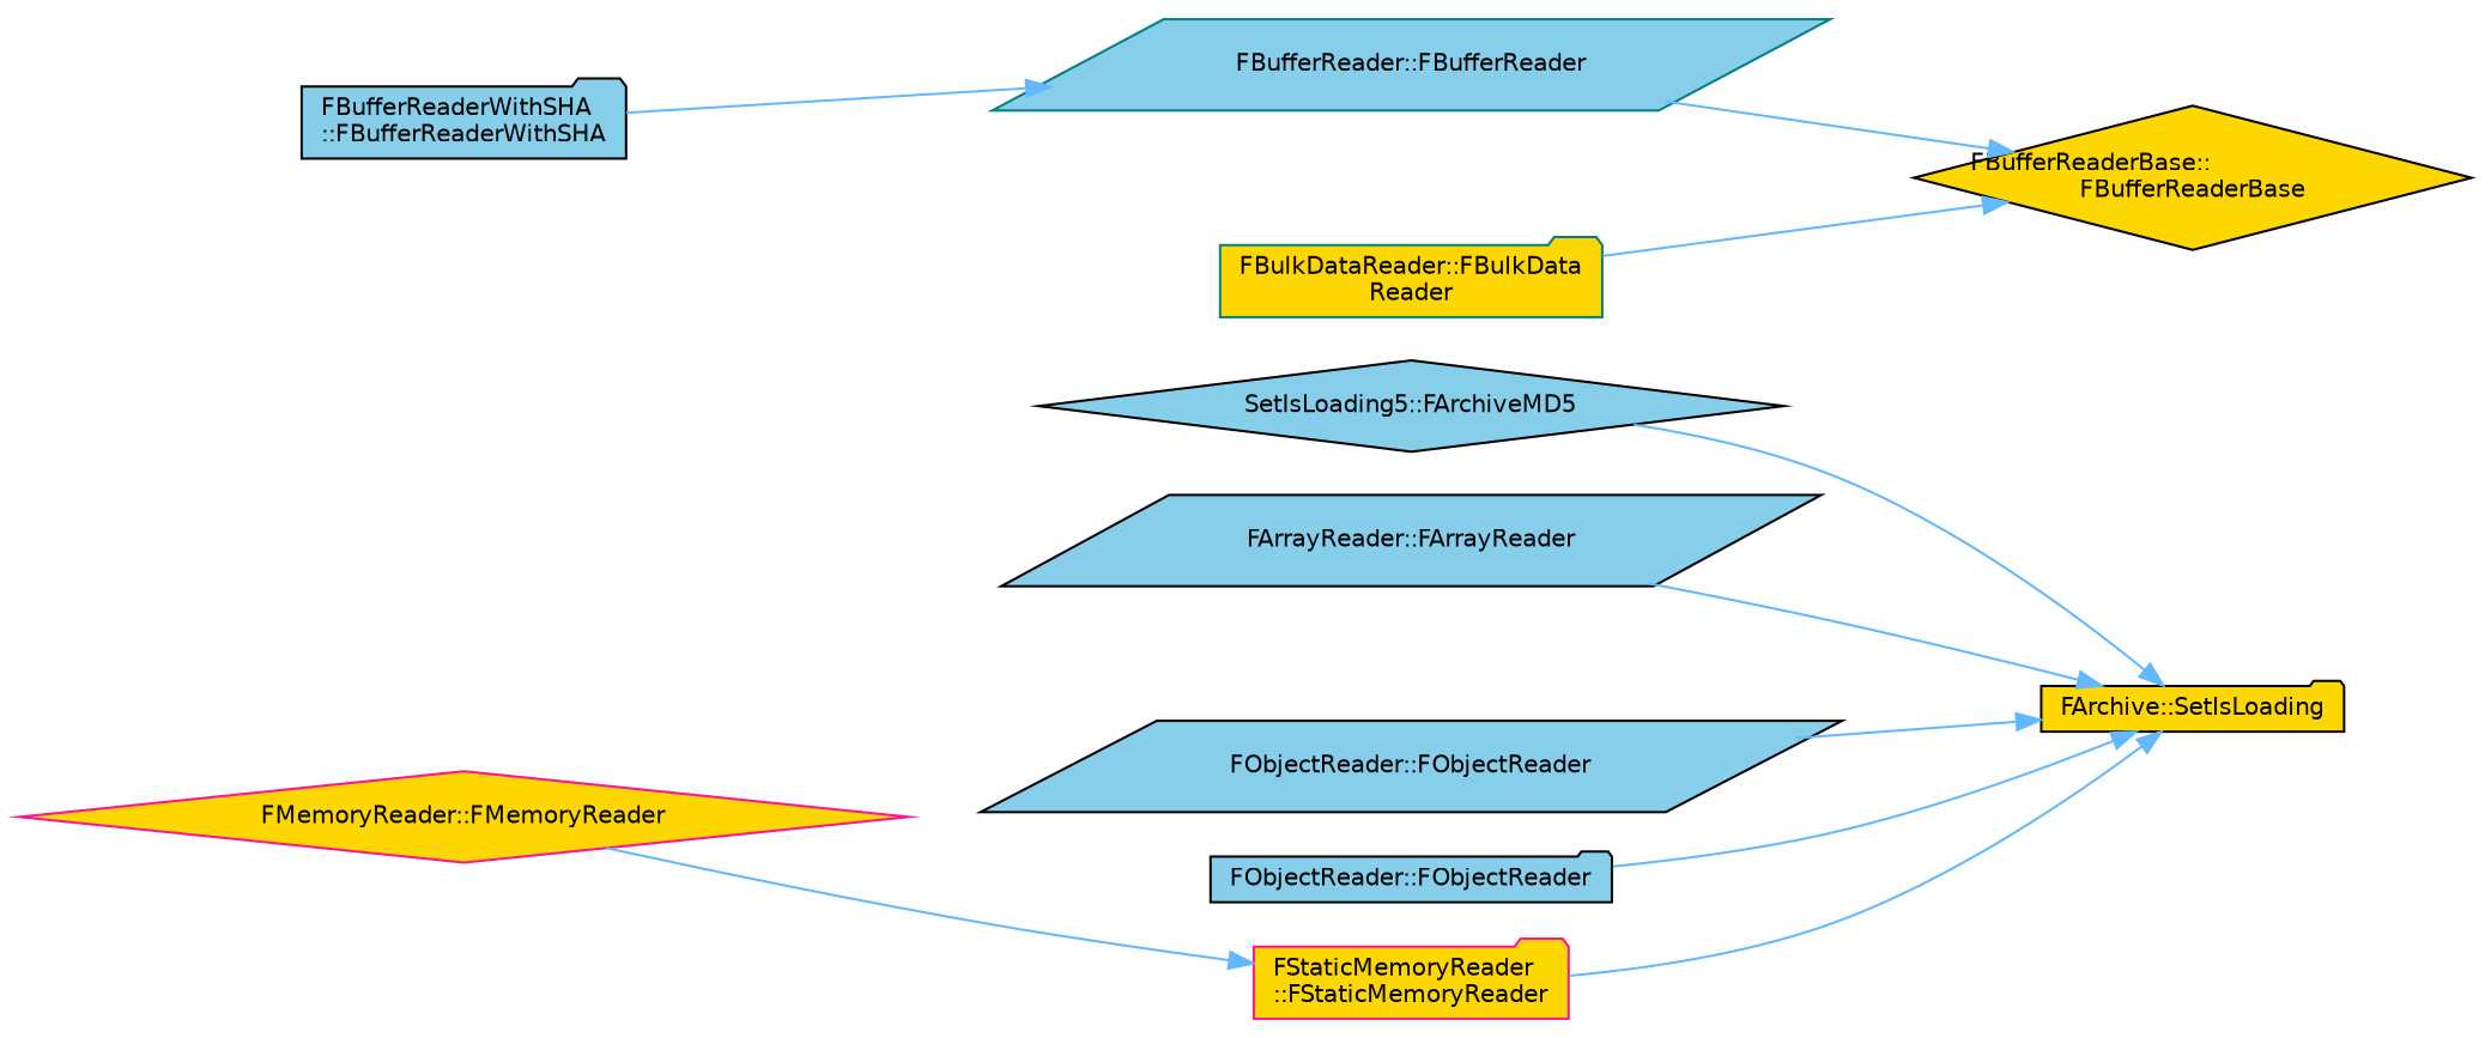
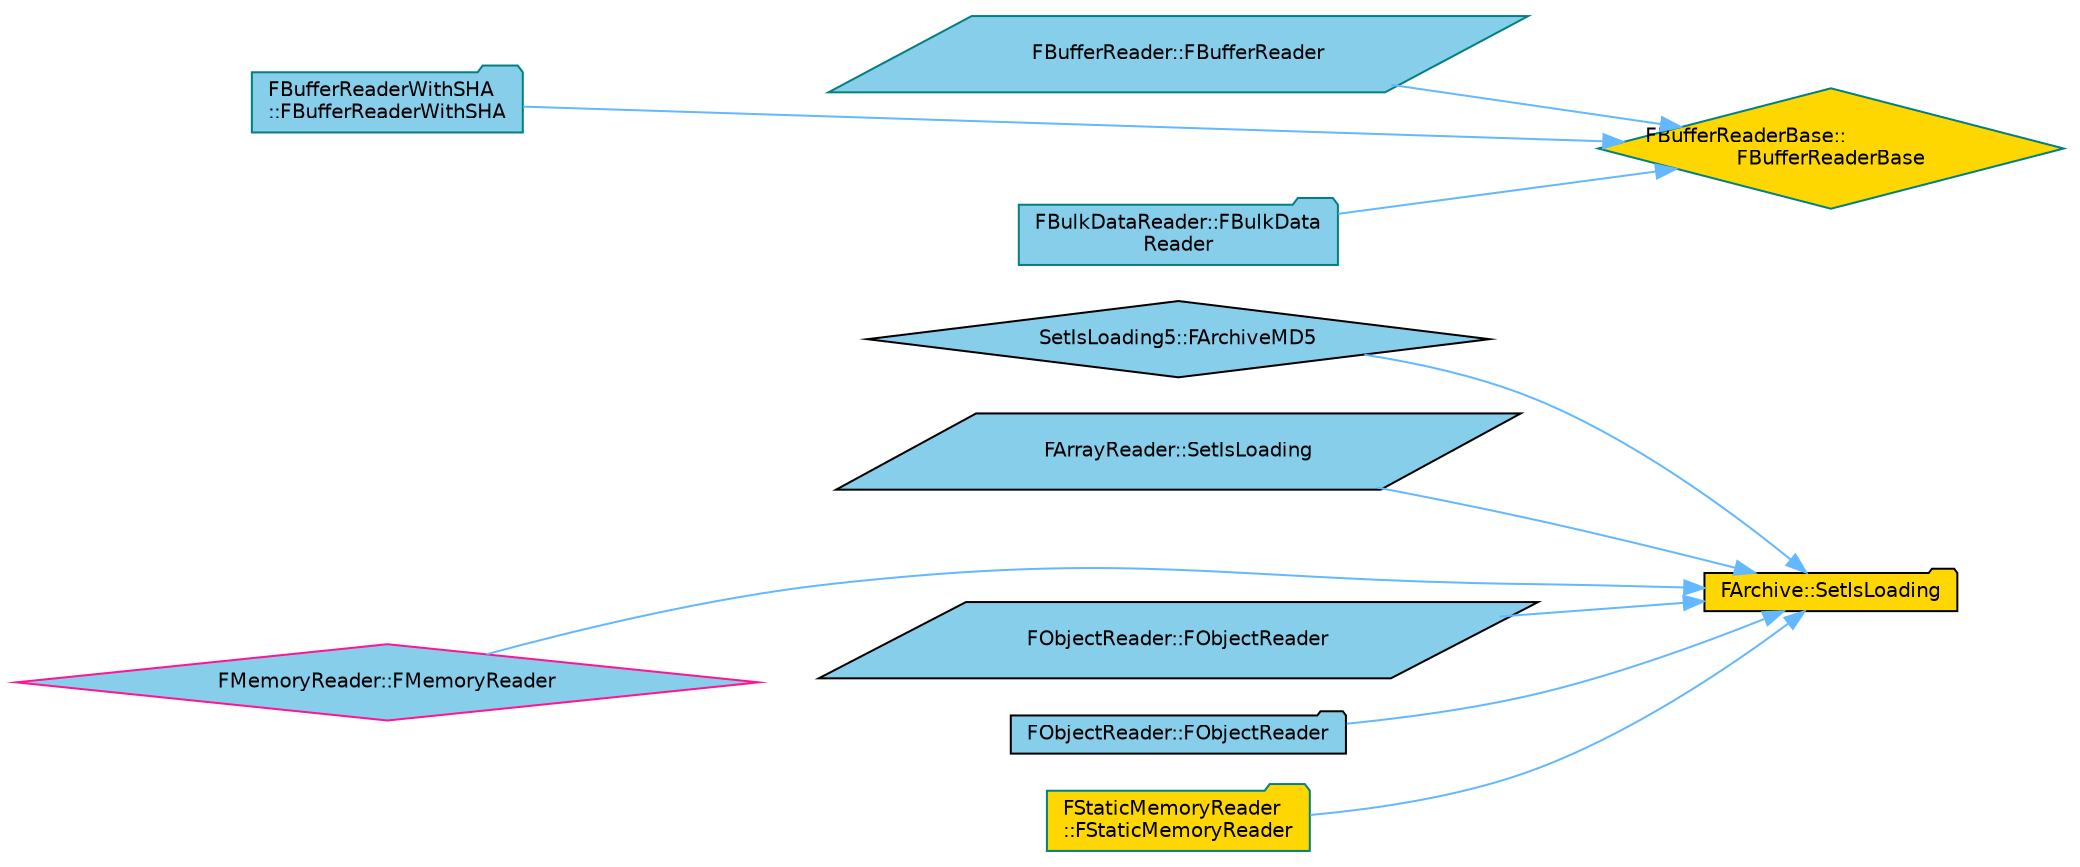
  digraph {
    rankdir=RL
    node [color=black fillcolor=skyblue fontname=Helvetica fontsize=10 shape=folder style=filled]
    edge [color=steelblue1 dir=back fontname=Helvetica fontsize=10 labelfontname=Helvetica labelfontsize=10 style=solid]
    n1 [fillcolor=gold fontcolor=black height=0.2 label="FArchive::SetIsLoading" width=0.4]
    n2 [height=0.2 label="SetIsLoading5::FArchiveMD5" shape=diamond width=0.4]
-   n3 [height=0.2 label="FArrayReader::FArrayReader" shape=parallelogram width=0.4]
-   n4 [color=deeppink fillcolor=gold height=0.2 label="FMemoryReader::FMemoryReader" shape=diamond width=0.4]
+   n3 [height=0.2 label="FArrayReader::SetIsLoading" shape=parallelogram width=0.4]
+   n4 [color=deeppink height=0.2 label="FMemoryReader::FMemoryReader" shape=diamond width=0.4]
    n5 [height=0.2 label="FObjectReader::FObjectReader" shape=parallelogram width=0.4]
    n6 [height=0.2 label="FObjectReader::FObjectReader" width=0.4]
-   n7 [color=deeppink fillcolor=gold height=0.2 label="FStaticMemoryReader\l::FStaticMemoryReader" width=0.4]
-   n8 [fillcolor=gold height=0.2 label="FBufferReaderBase::\lFBufferReaderBase" shape=diamond width=0.4]
+   n7 [color=teal fillcolor=gold height=0.2 label="FStaticMemoryReader\l::FStaticMemoryReader" width=0.4]
+   n8 [color=teal fillcolor=gold height=0.2 label="FBufferReaderBase::\lFBufferReaderBase" shape=diamond width=0.4]
    n9 [color=teal height=0.2 label="FBufferReader::FBufferReader" shape=parallelogram width=0.4]
-   n10 [height=0.2 label="FBufferReaderWithSHA\l::FBufferReaderWithSHA" width=0.4]
-   n11 [color=teal fillcolor=gold height=0.2 label="FBulkDataReader::FBulkData\lReader" width=0.4]
+   n10 [color=teal height=0.2 label="FBufferReaderWithSHA\l::FBufferReaderWithSHA" width=0.4]
+   n11 [color=teal height=0.2 label="FBulkDataReader::FBulkData\lReader" width=0.4]
    n1 -> n2
    n1 -> n3
-   n7 -> n4
+   n1 -> n4
    n1 -> n5
    n1 -> n6
    n1 -> n7
    n8 -> n9
-   n9 -> n10
+   n8 -> n10
    n8 -> n11
  }
